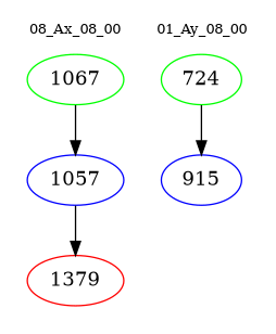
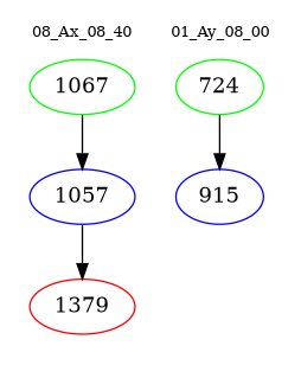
  digraph {
    node [color=green]
    edge [color=black]
    n1 [label=1067]
    n2 [color=blue label=1057]
    n3 [color=red label=1379]
    n4 [label=724]
    n5 [color=blue label=915]
    subgraph cluster_1 {
      color=white
      fontsize=10
-     label="08_Ax_08_00"
+     label="08_Ax_08_40"
      n1
      n2
      n3
    }
    subgraph cluster_2 {
      color=white
      fontsize=10
      label="01_Ay_08_00"
      n4
      n5
    }
    n1 -> n2
    n2 -> n3
    n4 -> n5
  }
